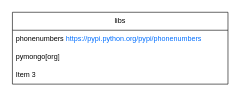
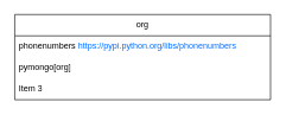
  <mxCell id="0" />
  <mxCell id="1" parent="0" />
- <mxCell id="2" value="libs" style="swimlane;fontStyle=0;childLayout=stackLayout;horizontal=1;startSize=30;horizontalStack=0;resizeParent=1;resizeParentMax=0;resizeLast=0;collapsible=1;marginBottom=0;whiteSpace=wrap;html=1;" vertex="1" parent="1"><mxGeometry x="20" y="20" width="360" height="120" as="geometry" /></mxCell>
- <mxCell id="3" value="phonenumbers&amp;nbsp;&lt;font style=&quot;color: rgb(0, 110, 255);&quot;&gt;https://pypi.python.org/pypi/phonenumbers&lt;/font&gt;" style="text;strokeColor=none;fillColor=none;align=left;verticalAlign=middle;spacingLeft=4;spacingRight=4;overflow=hidden;points=[[0,0.5],[1,0.5]];portConstraint=eastwest;rotatable=0;whiteSpace=wrap;html=1;" vertex="1" parent="2"><mxGeometry y="30" width="360" height="30" as="geometry" /></mxCell>
+ <mxCell id="2" value="org" style="swimlane;fontStyle=0;childLayout=stackLayout;horizontal=1;startSize=30;horizontalStack=0;resizeParent=1;resizeParentMax=0;resizeLast=0;collapsible=1;marginBottom=0;whiteSpace=wrap;html=1;" vertex="1" parent="1"><mxGeometry x="20" y="20" width="360" height="120" as="geometry" /></mxCell>
+ <mxCell id="3" value="phonenumbers&amp;nbsp;&lt;font style=&quot;color: rgb(0, 110, 255);&quot;&gt;https://pypi.python.org/libs/phonenumbers&lt;/font&gt;" style="text;strokeColor=none;fillColor=none;align=left;verticalAlign=middle;spacingLeft=4;spacingRight=4;overflow=hidden;points=[[0,0.5],[1,0.5]];portConstraint=eastwest;rotatable=0;whiteSpace=wrap;html=1;" vertex="1" parent="2"><mxGeometry y="30" width="360" height="30" as="geometry" /></mxCell>
  <mxCell id="4" value="pymongo[org]" style="text;strokeColor=none;fillColor=none;align=left;verticalAlign=middle;spacingLeft=4;spacingRight=4;overflow=hidden;points=[[0,0.5],[1,0.5]];portConstraint=eastwest;rotatable=0;whiteSpace=wrap;html=1;" vertex="1" parent="2"><mxGeometry y="60" width="360" height="30" as="geometry" /></mxCell>
  <mxCell id="5" value="Item 3" style="text;strokeColor=none;fillColor=none;align=left;verticalAlign=middle;spacingLeft=4;spacingRight=4;overflow=hidden;points=[[0,0.5],[1,0.5]];portConstraint=eastwest;rotatable=0;whiteSpace=wrap;html=1;" vertex="1" parent="2"><mxGeometry y="90" width="360" height="30" as="geometry" /></mxCell>
